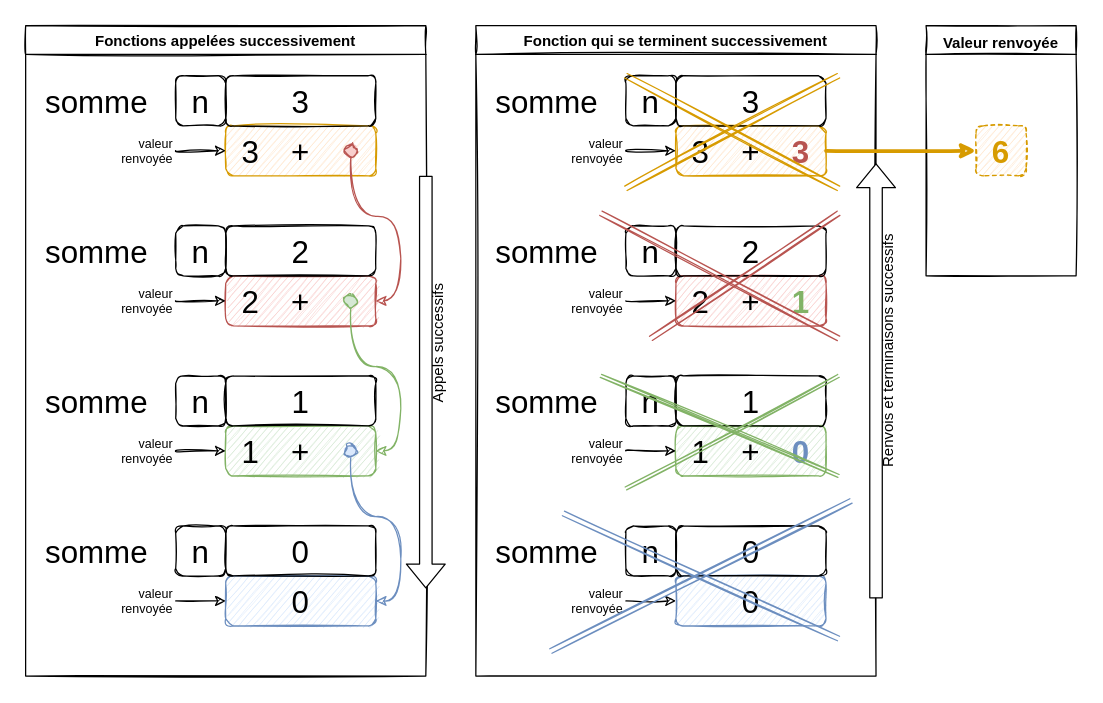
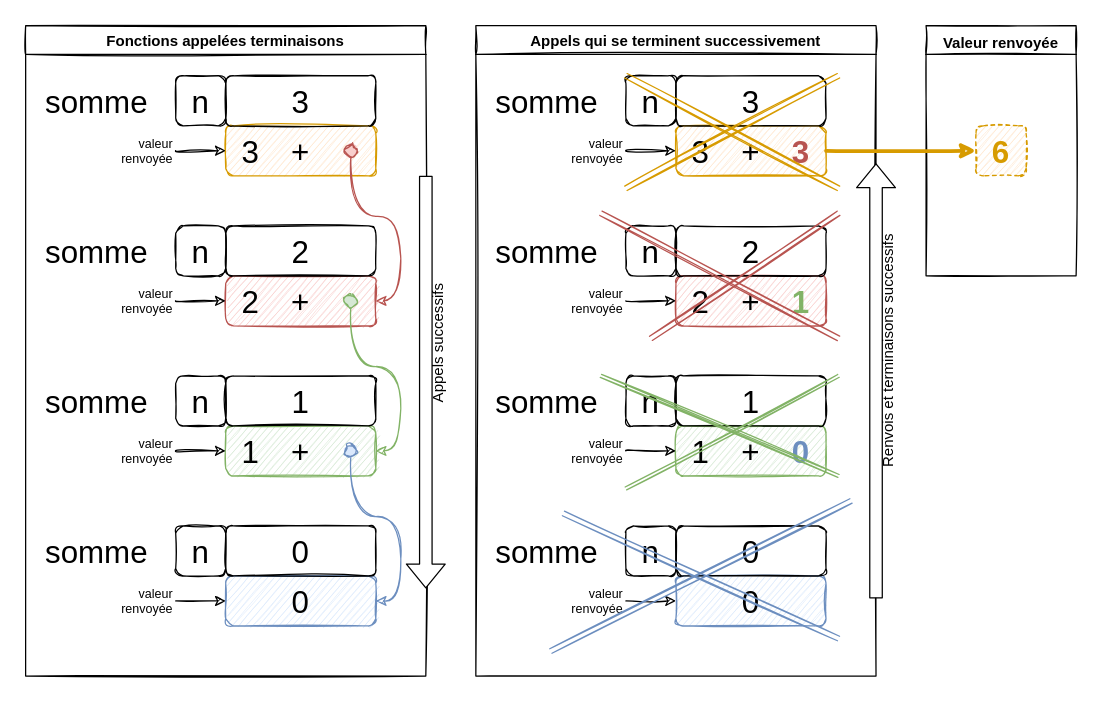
  <mxCell id="0" />
  <mxCell id="1" parent="0" />
  <mxCell id="2" value="" style="whiteSpace=wrap;html=1;fontSize=25;align=center;verticalAlign=middle;fillColor=#ffe6cc;rounded=1;strokeColor=#d79b00;sketch=1;" parent="1" vertex="1"><mxGeometry x="180" y="100" width="120" height="40" as="geometry" /></mxCell>
  <mxCell id="3" value="somme" style="text;html=1;align=right;verticalAlign=middle;whiteSpace=wrap;fontSize=25;rounded=1;sketch=1;" parent="1" vertex="1"><mxGeometry x="30" y="60" width="90" height="40" as="geometry" /></mxCell>
  <mxCell id="4" value="n" style="whiteSpace=wrap;html=1;aspect=fixed;fontSize=25;align=center;verticalAlign=middle;fillColor=none;rounded=1;sketch=1;" parent="1" vertex="1"><mxGeometry x="140" y="60" width="40" height="40" as="geometry" /></mxCell>
  <mxCell id="5" value="3" style="whiteSpace=wrap;html=1;fontSize=25;align=center;verticalAlign=middle;fillColor=none;rounded=1;sketch=1;" parent="1" vertex="1"><mxGeometry x="180" y="60" width="120" height="40" as="geometry" /></mxCell>
  <mxCell id="6" value="3" style="whiteSpace=wrap;html=1;fontSize=25;align=center;verticalAlign=middle;strokeColor=none;fillColor=none;rounded=1;sketch=1;" parent="1" vertex="1"><mxGeometry x="180" y="100" width="40" height="40" as="geometry" /></mxCell>
  <mxCell id="7" value="+" style="whiteSpace=wrap;html=1;fontSize=25;align=center;verticalAlign=middle;strokeColor=none;fillColor=none;rounded=1;sketch=1;" parent="1" vertex="1"><mxGeometry x="220" y="100" width="40" height="40" as="geometry" /></mxCell>
  <mxCell id="8" style="edgeStyle=orthogonalEdgeStyle;curved=1;rounded=0;orthogonalLoop=1;jettySize=auto;html=1;exitX=0.5;exitY=1;exitDx=0;exitDy=0;entryX=1;entryY=0.5;entryDx=0;entryDy=0;fontSize=10;fillColor=#f8cecc;strokeColor=#b85450;sketch=1;" parent="1" source="9" target="12" edge="1"><mxGeometry relative="1" as="geometry" /></mxCell>
  <mxCell id="9" value="" style="ellipse;whiteSpace=wrap;html=1;aspect=fixed;fontSize=25;fillColor=#f8cecc;align=center;verticalAlign=middle;strokeColor=#b85450;rounded=1;fillStyle=solid;sketch=1;" parent="1" vertex="1"><mxGeometry x="275" y="115" width="10" height="10" as="geometry" /></mxCell>
  <mxCell id="10" style="edgeStyle=orthogonalEdgeStyle;orthogonalLoop=1;jettySize=auto;html=1;entryX=0;entryY=0.5;entryDx=0;entryDy=0;fontSize=10;curved=1;sketch=1;" parent="1" source="11" target="6" edge="1"><mxGeometry relative="1" as="geometry" /></mxCell>
  <mxCell id="11" value="valeur&lt;br&gt;renvoyée" style="text;html=1;strokeColor=none;fillColor=none;align=right;verticalAlign=middle;whiteSpace=wrap;fontSize=10;rounded=1;sketch=1;" parent="1" vertex="1"><mxGeometry x="50" y="100" width="90" height="40" as="geometry" /></mxCell>
  <mxCell id="12" value="" style="whiteSpace=wrap;html=1;fontSize=25;align=center;verticalAlign=middle;fillColor=#f8cecc;rounded=1;strokeColor=#b85450;sketch=1;" parent="1" vertex="1"><mxGeometry x="180" y="220" width="120" height="40" as="geometry" /></mxCell>
  <mxCell id="13" value="somme" style="text;html=1;strokeColor=none;fillColor=none;align=right;verticalAlign=middle;whiteSpace=wrap;fontSize=25;rounded=1;sketch=1;" parent="1" vertex="1"><mxGeometry x="30" y="180" width="90" height="40" as="geometry" /></mxCell>
  <mxCell id="14" value="n" style="whiteSpace=wrap;html=1;aspect=fixed;fontSize=25;align=center;verticalAlign=middle;fillColor=none;rounded=1;sketch=1;" parent="1" vertex="1"><mxGeometry x="140" y="180" width="40" height="40" as="geometry" /></mxCell>
  <mxCell id="15" value="2" style="whiteSpace=wrap;html=1;fontSize=25;align=center;verticalAlign=middle;fillColor=none;rounded=1;sketch=1;" parent="1" vertex="1"><mxGeometry x="180" y="180" width="120" height="40" as="geometry" /></mxCell>
  <mxCell id="16" value="2" style="whiteSpace=wrap;html=1;fontSize=25;align=center;verticalAlign=middle;strokeColor=none;fillColor=none;rounded=1;sketch=1;" parent="1" vertex="1"><mxGeometry x="180" y="220" width="40" height="40" as="geometry" /></mxCell>
  <mxCell id="17" value="+" style="whiteSpace=wrap;html=1;fontSize=25;align=center;verticalAlign=middle;strokeColor=none;fillColor=none;rounded=1;sketch=1;" parent="1" vertex="1"><mxGeometry x="220" y="220" width="40" height="40" as="geometry" /></mxCell>
  <mxCell id="18" style="edgeStyle=orthogonalEdgeStyle;curved=1;rounded=0;orthogonalLoop=1;jettySize=auto;html=1;exitX=0.5;exitY=1;exitDx=0;exitDy=0;entryX=1;entryY=0.5;entryDx=0;entryDy=0;fontSize=10;fillColor=#d5e8d4;strokeColor=#82b366;sketch=1;" parent="1" source="19" target="22" edge="1"><mxGeometry relative="1" as="geometry" /></mxCell>
  <mxCell id="19" value="" style="ellipse;whiteSpace=wrap;html=1;aspect=fixed;fontSize=25;fillColor=#d5e8d4;align=center;verticalAlign=middle;strokeColor=#82b366;rounded=1;fillStyle=solid;sketch=1;" parent="1" vertex="1"><mxGeometry x="275" y="235" width="10" height="10" as="geometry" /></mxCell>
  <mxCell id="20" style="edgeStyle=orthogonalEdgeStyle;orthogonalLoop=1;jettySize=auto;html=1;entryX=0;entryY=0.5;entryDx=0;entryDy=0;fontSize=10;curved=1;sketch=1;" parent="1" source="21" target="16" edge="1"><mxGeometry relative="1" as="geometry" /></mxCell>
  <mxCell id="21" value="valeur&lt;br&gt;renvoyée" style="text;html=1;strokeColor=none;fillColor=none;align=right;verticalAlign=middle;whiteSpace=wrap;fontSize=10;rounded=1;sketch=1;" parent="1" vertex="1"><mxGeometry x="50" y="220" width="90" height="40" as="geometry" /></mxCell>
  <mxCell id="22" value="" style="whiteSpace=wrap;html=1;fontSize=25;align=center;verticalAlign=middle;fillColor=#d5e8d4;rounded=1;strokeColor=#82b366;sketch=1;" parent="1" vertex="1"><mxGeometry x="180" y="340" width="120" height="40" as="geometry" /></mxCell>
  <mxCell id="23" value="somme" style="text;html=1;strokeColor=none;fillColor=none;align=right;verticalAlign=middle;whiteSpace=wrap;fontSize=25;rounded=1;sketch=1;" parent="1" vertex="1"><mxGeometry x="30" y="300" width="90" height="40" as="geometry" /></mxCell>
  <mxCell id="24" value="n" style="whiteSpace=wrap;html=1;aspect=fixed;fontSize=25;align=center;verticalAlign=middle;fillColor=none;rounded=1;sketch=1;" parent="1" vertex="1"><mxGeometry x="140" y="300" width="40" height="40" as="geometry" /></mxCell>
  <mxCell id="25" value="1" style="whiteSpace=wrap;html=1;fontSize=25;align=center;verticalAlign=middle;fillColor=none;rounded=1;sketch=1;" parent="1" vertex="1"><mxGeometry x="180" y="300" width="120" height="40" as="geometry" /></mxCell>
  <mxCell id="26" value="1" style="whiteSpace=wrap;html=1;fontSize=25;align=center;verticalAlign=middle;strokeColor=none;fillColor=none;rounded=1;sketch=1;" parent="1" vertex="1"><mxGeometry x="180" y="340" width="40" height="40" as="geometry" /></mxCell>
  <mxCell id="27" value="+" style="whiteSpace=wrap;html=1;fontSize=25;align=center;verticalAlign=middle;strokeColor=none;fillColor=none;rounded=1;sketch=1;" parent="1" vertex="1"><mxGeometry x="220" y="340" width="40" height="40" as="geometry" /></mxCell>
  <mxCell id="28" style="edgeStyle=orthogonalEdgeStyle;curved=1;rounded=0;orthogonalLoop=1;jettySize=auto;html=1;exitX=0.5;exitY=1;exitDx=0;exitDy=0;entryX=1;entryY=0.5;entryDx=0;entryDy=0;fontSize=10;fillColor=#dae8fc;strokeColor=#6c8ebf;sketch=1;" parent="1" source="29" target="32" edge="1"><mxGeometry relative="1" as="geometry" /></mxCell>
  <mxCell id="29" value="" style="ellipse;whiteSpace=wrap;html=1;aspect=fixed;fontSize=25;fillColor=#dae8fc;align=center;verticalAlign=middle;strokeColor=#6c8ebf;rounded=1;fillStyle=solid;sketch=1;" parent="1" vertex="1"><mxGeometry x="275" y="355" width="10" height="10" as="geometry" /></mxCell>
  <mxCell id="30" style="edgeStyle=orthogonalEdgeStyle;orthogonalLoop=1;jettySize=auto;html=1;entryX=0;entryY=0.5;entryDx=0;entryDy=0;fontSize=10;curved=1;sketch=1;" parent="1" source="31" target="26" edge="1"><mxGeometry relative="1" as="geometry" /></mxCell>
  <mxCell id="31" value="valeur&lt;br&gt;renvoyée" style="text;html=1;strokeColor=none;fillColor=none;align=right;verticalAlign=middle;whiteSpace=wrap;fontSize=10;rounded=1;sketch=1;" parent="1" vertex="1"><mxGeometry x="50" y="340" width="90" height="40" as="geometry" /></mxCell>
  <mxCell id="32" value="0" style="whiteSpace=wrap;html=1;fontSize=25;align=center;verticalAlign=middle;fillColor=#dae8fc;rounded=1;strokeColor=#6c8ebf;sketch=1;" parent="1" vertex="1"><mxGeometry x="180" y="460" width="120" height="40" as="geometry" /></mxCell>
  <mxCell id="33" value="somme" style="text;html=1;strokeColor=none;fillColor=none;align=right;verticalAlign=middle;whiteSpace=wrap;fontSize=25;rounded=1;sketch=1;" parent="1" vertex="1"><mxGeometry x="30" y="420" width="90" height="40" as="geometry" /></mxCell>
  <mxCell id="34" value="n" style="whiteSpace=wrap;html=1;aspect=fixed;fontSize=25;align=center;verticalAlign=middle;fillColor=none;rounded=1;sketch=1;" parent="1" vertex="1"><mxGeometry x="140" y="420" width="40" height="40" as="geometry" /></mxCell>
  <mxCell id="35" value="0" style="whiteSpace=wrap;html=1;fontSize=25;align=center;verticalAlign=middle;fillColor=none;rounded=1;sketch=1;" parent="1" vertex="1"><mxGeometry x="180" y="420" width="120" height="40" as="geometry" /></mxCell>
  <mxCell id="36" style="edgeStyle=orthogonalEdgeStyle;orthogonalLoop=1;jettySize=auto;html=1;entryX=0;entryY=0.5;entryDx=0;entryDy=0;fontSize=10;curved=1;sketch=1;" parent="1" source="37" edge="1"><mxGeometry relative="1" as="geometry"><mxPoint x="180" y="480" as="targetPoint" /></mxGeometry></mxCell>
  <mxCell id="37" value="valeur&lt;br&gt;renvoyée" style="text;html=1;strokeColor=none;fillColor=none;align=right;verticalAlign=middle;whiteSpace=wrap;fontSize=10;rounded=1;sketch=1;" parent="1" vertex="1"><mxGeometry x="50" y="460" width="90" height="40" as="geometry" /></mxCell>
  <mxCell id="38" value="" style="whiteSpace=wrap;html=1;fontSize=25;align=center;verticalAlign=middle;fillColor=#ffe6cc;rounded=1;strokeColor=#d79b00;sketch=1;" vertex="1" parent="1"><mxGeometry x="540" y="100" width="120" height="40" as="geometry" /></mxCell>
  <mxCell id="39" value="somme" style="text;html=1;align=right;verticalAlign=middle;whiteSpace=wrap;fontSize=25;rounded=1;sketch=1;" vertex="1" parent="1"><mxGeometry x="390" y="60" width="90" height="40" as="geometry" /></mxCell>
  <mxCell id="40" value="n" style="whiteSpace=wrap;html=1;aspect=fixed;fontSize=25;align=center;verticalAlign=middle;fillColor=none;rounded=1;sketch=1;" vertex="1" parent="1"><mxGeometry x="500" y="60" width="40" height="40" as="geometry" /></mxCell>
  <mxCell id="41" value="3" style="whiteSpace=wrap;html=1;fontSize=25;align=center;verticalAlign=middle;fillColor=none;rounded=1;sketch=1;" vertex="1" parent="1"><mxGeometry x="540" y="60" width="120" height="40" as="geometry" /></mxCell>
  <mxCell id="42" value="3" style="whiteSpace=wrap;html=1;fontSize=25;align=center;verticalAlign=middle;strokeColor=none;fillColor=none;rounded=1;sketch=1;" vertex="1" parent="1"><mxGeometry x="540" y="100" width="40" height="40" as="geometry" /></mxCell>
  <mxCell id="43" value="+" style="whiteSpace=wrap;html=1;fontSize=25;align=center;verticalAlign=middle;strokeColor=none;fillColor=none;rounded=1;sketch=1;" vertex="1" parent="1"><mxGeometry x="580" y="100" width="40" height="40" as="geometry" /></mxCell>
  <mxCell id="44" style="edgeStyle=orthogonalEdgeStyle;orthogonalLoop=1;jettySize=auto;html=1;entryX=0;entryY=0.5;entryDx=0;entryDy=0;fontSize=10;curved=1;sketch=1;" edge="1" parent="1" source="45" target="42"><mxGeometry relative="1" as="geometry" /></mxCell>
  <mxCell id="45" value="valeur&lt;br&gt;renvoyée" style="text;html=1;strokeColor=none;fillColor=none;align=right;verticalAlign=middle;whiteSpace=wrap;fontSize=10;rounded=1;sketch=1;" vertex="1" parent="1"><mxGeometry x="410" y="100" width="90" height="40" as="geometry" /></mxCell>
  <mxCell id="46" value="" style="whiteSpace=wrap;html=1;fontSize=25;align=center;verticalAlign=middle;fillColor=#f8cecc;rounded=1;strokeColor=#b85450;sketch=1;" vertex="1" parent="1"><mxGeometry x="540" y="220" width="120" height="40" as="geometry" /></mxCell>
  <mxCell id="47" value="somme" style="text;html=1;strokeColor=none;fillColor=none;align=right;verticalAlign=middle;whiteSpace=wrap;fontSize=25;rounded=1;sketch=1;" vertex="1" parent="1"><mxGeometry x="390" y="180" width="90" height="40" as="geometry" /></mxCell>
  <mxCell id="48" value="n" style="whiteSpace=wrap;html=1;aspect=fixed;fontSize=25;align=center;verticalAlign=middle;fillColor=none;rounded=1;sketch=1;" vertex="1" parent="1"><mxGeometry x="500" y="180" width="40" height="40" as="geometry" /></mxCell>
  <mxCell id="49" value="2" style="whiteSpace=wrap;html=1;fontSize=25;align=center;verticalAlign=middle;fillColor=none;rounded=1;sketch=1;" vertex="1" parent="1"><mxGeometry x="540" y="180" width="120" height="40" as="geometry" /></mxCell>
  <mxCell id="50" value="2" style="whiteSpace=wrap;html=1;fontSize=25;align=center;verticalAlign=middle;strokeColor=none;fillColor=none;rounded=1;sketch=1;" vertex="1" parent="1"><mxGeometry x="540" y="220" width="40" height="40" as="geometry" /></mxCell>
  <mxCell id="51" value="+" style="whiteSpace=wrap;html=1;fontSize=25;align=center;verticalAlign=middle;strokeColor=none;fillColor=none;rounded=1;sketch=1;" vertex="1" parent="1"><mxGeometry x="580" y="220" width="40" height="40" as="geometry" /></mxCell>
  <mxCell id="52" style="edgeStyle=orthogonalEdgeStyle;orthogonalLoop=1;jettySize=auto;html=1;entryX=0;entryY=0.5;entryDx=0;entryDy=0;fontSize=10;curved=1;sketch=1;" edge="1" parent="1" source="53" target="50"><mxGeometry relative="1" as="geometry" /></mxCell>
  <mxCell id="53" value="valeur&lt;br&gt;renvoyée" style="text;html=1;strokeColor=none;fillColor=none;align=right;verticalAlign=middle;whiteSpace=wrap;fontSize=10;rounded=1;sketch=1;" vertex="1" parent="1"><mxGeometry x="410" y="220" width="90" height="40" as="geometry" /></mxCell>
  <mxCell id="54" value="" style="whiteSpace=wrap;html=1;fontSize=25;align=center;verticalAlign=middle;fillColor=#d5e8d4;rounded=1;strokeColor=#82b366;sketch=1;" vertex="1" parent="1"><mxGeometry x="540" y="340" width="120" height="40" as="geometry" /></mxCell>
  <mxCell id="55" value="somme" style="text;html=1;strokeColor=none;fillColor=none;align=right;verticalAlign=middle;whiteSpace=wrap;fontSize=25;rounded=1;sketch=1;" vertex="1" parent="1"><mxGeometry x="390" y="300" width="90" height="40" as="geometry" /></mxCell>
  <mxCell id="56" value="n" style="whiteSpace=wrap;html=1;aspect=fixed;fontSize=25;align=center;verticalAlign=middle;fillColor=none;rounded=1;sketch=1;" vertex="1" parent="1"><mxGeometry x="500" y="300" width="40" height="40" as="geometry" /></mxCell>
  <mxCell id="57" value="1" style="whiteSpace=wrap;html=1;fontSize=25;align=center;verticalAlign=middle;fillColor=none;rounded=1;sketch=1;" vertex="1" parent="1"><mxGeometry x="540" y="300" width="120" height="40" as="geometry" /></mxCell>
  <mxCell id="58" value="1" style="whiteSpace=wrap;html=1;fontSize=25;align=center;verticalAlign=middle;strokeColor=none;fillColor=none;rounded=1;sketch=1;" vertex="1" parent="1"><mxGeometry x="540" y="340" width="40" height="40" as="geometry" /></mxCell>
  <mxCell id="59" value="+" style="whiteSpace=wrap;html=1;fontSize=25;align=center;verticalAlign=middle;strokeColor=none;fillColor=none;rounded=1;sketch=1;" vertex="1" parent="1"><mxGeometry x="580" y="340" width="40" height="40" as="geometry" /></mxCell>
  <mxCell id="60" style="edgeStyle=orthogonalEdgeStyle;orthogonalLoop=1;jettySize=auto;html=1;entryX=0;entryY=0.5;entryDx=0;entryDy=0;fontSize=10;curved=1;sketch=1;" edge="1" parent="1" source="61" target="58"><mxGeometry relative="1" as="geometry" /></mxCell>
  <mxCell id="61" value="valeur&lt;br&gt;renvoyée" style="text;html=1;strokeColor=none;fillColor=none;align=right;verticalAlign=middle;whiteSpace=wrap;fontSize=10;rounded=1;sketch=1;" vertex="1" parent="1"><mxGeometry x="410" y="340" width="90" height="40" as="geometry" /></mxCell>
  <mxCell id="62" value="0" style="whiteSpace=wrap;html=1;fontSize=25;align=center;verticalAlign=middle;fillColor=#dae8fc;rounded=1;strokeColor=#6c8ebf;sketch=1;" vertex="1" parent="1"><mxGeometry x="540" y="460" width="120" height="40" as="geometry" /></mxCell>
  <mxCell id="63" value="somme" style="text;html=1;strokeColor=none;fillColor=none;align=right;verticalAlign=middle;whiteSpace=wrap;fontSize=25;rounded=1;sketch=1;" vertex="1" parent="1"><mxGeometry x="390" y="420" width="90" height="40" as="geometry" /></mxCell>
  <mxCell id="64" value="n" style="whiteSpace=wrap;html=1;aspect=fixed;fontSize=25;align=center;verticalAlign=middle;fillColor=none;rounded=1;sketch=1;" vertex="1" parent="1"><mxGeometry x="500" y="420" width="40" height="40" as="geometry" /></mxCell>
  <mxCell id="65" value="0" style="whiteSpace=wrap;html=1;fontSize=25;align=center;verticalAlign=middle;fillColor=none;rounded=1;sketch=1;" vertex="1" parent="1"><mxGeometry x="540" y="420" width="120" height="40" as="geometry" /></mxCell>
  <mxCell id="66" style="edgeStyle=orthogonalEdgeStyle;orthogonalLoop=1;jettySize=auto;html=1;entryX=0;entryY=0.5;entryDx=0;entryDy=0;fontSize=10;curved=1;sketch=1;" edge="1" parent="1" source="67"><mxGeometry relative="1" as="geometry"><mxPoint x="540" y="480" as="targetPoint" /></mxGeometry></mxCell>
  <mxCell id="67" value="valeur&lt;br&gt;renvoyée" style="text;html=1;strokeColor=none;fillColor=none;align=right;verticalAlign=middle;whiteSpace=wrap;fontSize=10;rounded=1;sketch=1;" vertex="1" parent="1"><mxGeometry x="410" y="460" width="90" height="40" as="geometry" /></mxCell>
- <mxCell id="68" value="Fonctions appelées successivement" style="swimlane;labelBackgroundColor=none;sketch=1;startSize=23;" vertex="1" parent="1"><mxGeometry width="320" height="520" as="geometry" x="20" y="20"><mxRectangle width="240" height="23" as="alternateBounds" /></mxGeometry></mxCell>
- <mxCell id="69" value="Fonction qui se terminent successivement" style="swimlane;labelBackgroundColor=none;sketch=1;" vertex="1" parent="1"><mxGeometry x="380" width="320" height="520" as="geometry" y="20"><mxRectangle x="360" width="280" height="23" as="alternateBounds" /></mxGeometry></mxCell>
+ <mxCell id="68" value="Fonctions appelées terminaisons" style="swimlane;labelBackgroundColor=none;sketch=1;startSize=23;" vertex="1" parent="1"><mxGeometry width="320" height="520" as="geometry" x="20" y="20"><mxRectangle width="240" height="23" as="alternateBounds" /></mxGeometry></mxCell>
+ <mxCell id="69" value="Appels qui se terminent successivement" style="swimlane;labelBackgroundColor=none;sketch=1;" vertex="1" parent="1"><mxGeometry x="380" width="320" height="520" as="geometry" y="20"><mxRectangle x="360" width="280" height="23" as="alternateBounds" /></mxGeometry></mxCell>
  <mxCell id="70" value="0" style="whiteSpace=wrap;html=1;fontSize=25;align=center;verticalAlign=middle;strokeColor=none;fillColor=none;rounded=1;sketch=1;fontStyle=1;fontColor=#6C8EBF;" vertex="1" parent="69"><mxGeometry x="240" y="320" width="40" height="40" as="geometry" /></mxCell>
  <mxCell id="71" value="1" style="whiteSpace=wrap;html=1;fontSize=25;align=center;verticalAlign=middle;strokeColor=none;fillColor=none;rounded=1;sketch=1;fontStyle=1;fontColor=#82B366;" vertex="1" parent="69"><mxGeometry x="240" y="200" width="40" height="40" as="geometry" /></mxCell>
  <mxCell id="72" value="" style="endArrow=none;html=1;fontSize=8;fontColor=#6C8EBF;sketch=1;shape=link;shadow=0;strokeColor=#D79B00;" edge="1" parent="69"><mxGeometry width="50" height="50" relative="1" as="geometry"><mxPoint x="290" y="40" as="sourcePoint" /><mxPoint x="120" y="130" as="targetPoint" /></mxGeometry></mxCell>
  <mxCell id="73" value="" style="endArrow=none;html=1;fontSize=8;fontColor=#6C8EBF;strokeColor=#6C8EBF;sketch=1;shape=link;shadow=0;" edge="1" parent="1"><mxGeometry width="50" height="50" relative="1" as="geometry"><mxPoint x="440" y="520" as="sourcePoint" /><mxPoint x="680" y="400" as="targetPoint" /></mxGeometry></mxCell>
  <mxCell id="74" value="3" style="whiteSpace=wrap;html=1;fontSize=25;align=center;verticalAlign=middle;strokeColor=none;fillColor=none;rounded=1;sketch=1;fontStyle=1;fontColor=#B85450;" vertex="1" parent="1"><mxGeometry x="620" y="100" width="40" height="40" as="geometry" /></mxCell>
  <mxCell id="75" value="" style="endArrow=none;html=1;fontSize=8;fontColor=#6C8EBF;sketch=1;shape=link;shadow=0;width=-2.571;strokeColor=#82B366;" edge="1" parent="1"><mxGeometry width="50" height="50" relative="1" as="geometry"><mxPoint x="500" y="390" as="sourcePoint" /><mxPoint x="670" y="300" as="targetPoint" /></mxGeometry></mxCell>
  <mxCell id="76" value="" style="endArrow=none;html=1;fontSize=8;fontColor=#6C8EBF;sketch=1;shape=link;shadow=0;strokeColor=#B85450;" edge="1" parent="1"><mxGeometry width="50" height="50" relative="1" as="geometry"><mxPoint x="480" y="170" as="sourcePoint" /><mxPoint x="670" y="270" as="targetPoint" /></mxGeometry></mxCell>
  <mxCell id="77" value="" style="endArrow=none;html=1;fontSize=8;fontColor=#6C8EBF;sketch=1;shape=link;shadow=0;strokeColor=#B85450;" edge="1" parent="1"><mxGeometry width="50" height="50" relative="1" as="geometry"><mxPoint x="670" y="170" as="sourcePoint" /><mxPoint x="520" y="270" as="targetPoint" /></mxGeometry></mxCell>
  <mxCell id="78" value="" style="endArrow=none;html=1;fontSize=8;fontColor=#6C8EBF;sketch=1;shape=link;shadow=0;width=-2.571;strokeColor=#82B366;" edge="1" parent="1"><mxGeometry width="50" height="50" relative="1" as="geometry"><mxPoint x="480" y="300" as="sourcePoint" /><mxPoint x="670" y="380" as="targetPoint" /></mxGeometry></mxCell>
  <mxCell id="79" value="" style="endArrow=none;html=1;fontSize=8;fontColor=#6C8EBF;strokeColor=#6C8EBF;sketch=1;shape=link;shadow=0;" edge="1" parent="1"><mxGeometry width="50" height="50" relative="1" as="geometry"><mxPoint x="450" y="410" as="sourcePoint" /><mxPoint x="670" y="510" as="targetPoint" /></mxGeometry></mxCell>
  <mxCell id="80" value="" style="endArrow=none;html=1;fontSize=8;fontColor=#6C8EBF;sketch=1;shape=link;shadow=0;strokeColor=#D79B00;entryX=0;entryY=0;entryDx=0;entryDy=0;" edge="1" parent="1" target="40"><mxGeometry width="50" height="50" relative="1" as="geometry"><mxPoint x="670" y="150" as="sourcePoint" /><mxPoint x="510" y="160" as="targetPoint" /></mxGeometry></mxCell>
  <mxCell id="81" value="" style="shape=flexArrow;endArrow=classic;html=1;shadow=0;fontSize=8;fontColor=#DBBB58;sketch=0;fillColor=#ffffff;" edge="1" parent="1"><mxGeometry width="50" height="50" relative="1" as="geometry"><mxPoint x="340" y="140" as="sourcePoint" /><mxPoint x="340" y="470" as="targetPoint" /></mxGeometry></mxCell>
  <mxCell id="82" value="Valeur renvoyée" style="swimlane;labelBackgroundColor=none;sketch=1;fontSize=12;verticalAlign=top;" vertex="1" parent="1"><mxGeometry x="740" width="120" height="200" as="geometry" y="20"><mxRectangle x="720" width="120" height="23" as="alternateBounds" /></mxGeometry></mxCell>
  <mxCell id="83" value="&lt;font color=&quot;#d79b00&quot;&gt;6&lt;/font&gt;" style="whiteSpace=wrap;html=1;fontSize=25;align=center;verticalAlign=middle;rounded=1;sketch=1;fontStyle=1;fillColor=#ffe6cc;strokeColor=#d79b00;labelBorderColor=none;fontColor=#DBBB58;dashed=1;" vertex="1" parent="82"><mxGeometry x="40" y="80" width="40" height="40" as="geometry" /></mxCell>
  <mxCell id="84" value="" style="shape=flexArrow;endArrow=none;html=1;shadow=0;fontSize=8;fontColor=#DBBB58;sketch=0;fillColor=#ffffff;endFill=0;startArrow=block;" edge="1" parent="1"><mxGeometry width="50" height="50" relative="1" as="geometry"><mxPoint x="700" y="130" as="sourcePoint" /><mxPoint x="700" y="478" as="targetPoint" /></mxGeometry></mxCell>
  <mxCell id="85" value="" style="edgeStyle=orthogonalEdgeStyle;rounded=0;sketch=1;orthogonalLoop=1;jettySize=auto;html=1;shadow=0;fontSize=8;fontColor=#B85450;startArrow=none;startFill=0;strokeColor=#d79b00;fillColor=#ffe6cc;entryX=0;entryY=0.5;entryDx=0;entryDy=0;strokeWidth=3;" edge="1" parent="1" source="74" target="83"><mxGeometry relative="1" as="geometry"><mxPoint x="740" y="120" as="targetPoint" /></mxGeometry></mxCell>
  <mxCell id="86" value="Appels successifs" style="text;html=1;strokeColor=none;fillColor=none;align=center;verticalAlign=middle;whiteSpace=wrap;rounded=0;labelBackgroundColor=none;sketch=1;fontSize=12;fontColor=#000000;horizontal=0;" vertex="1" parent="1"><mxGeometry x="330" y="220" width="40" height="108" as="geometry" /></mxCell>
  <mxCell id="87" value="Renvois et terminaisons successifs" style="text;html=1;strokeColor=none;fillColor=none;align=center;verticalAlign=middle;whiteSpace=wrap;rounded=0;labelBackgroundColor=none;sketch=1;fontSize=12;fontColor=#000000;horizontal=0;" vertex="1" parent="1"><mxGeometry x="690" y="170" width="40" height="220" as="geometry" /></mxCell>
